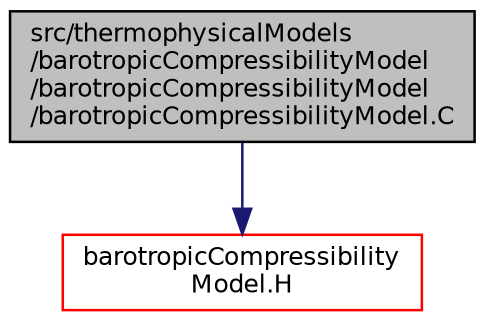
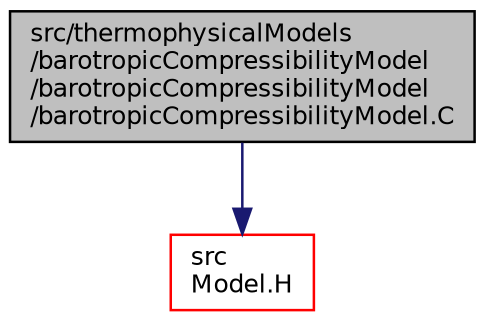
  digraph {
    node [fontname=Helvetica fontsize=10 shape=record]
    n1 [color=black fillcolor=grey75 fontcolor=black height=0.2 label="src/thermophysicalModels\l/barotropicCompressibilityModel\l/barotropicCompressibilityModel\l/barotropicCompressibilityModel.C" style=filled width=0.4]
-   n2 [color=red height=0.2 label="barotropicCompressibility\lModel.H" width=0.4]
+   n2 [color=red height=0.2 label="src\lModel.H" width=0.4]
    n1 -> n2 [color=midnightblue fontname=Helvetica fontsize=10 labelfontname=Helvetica labelfontsize=10 style=solid]
  }
